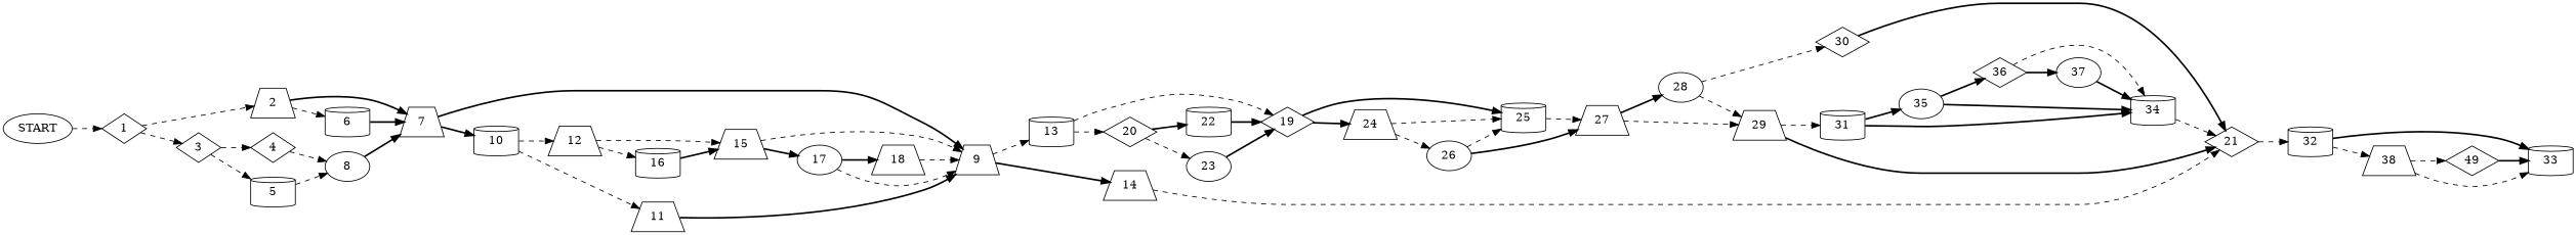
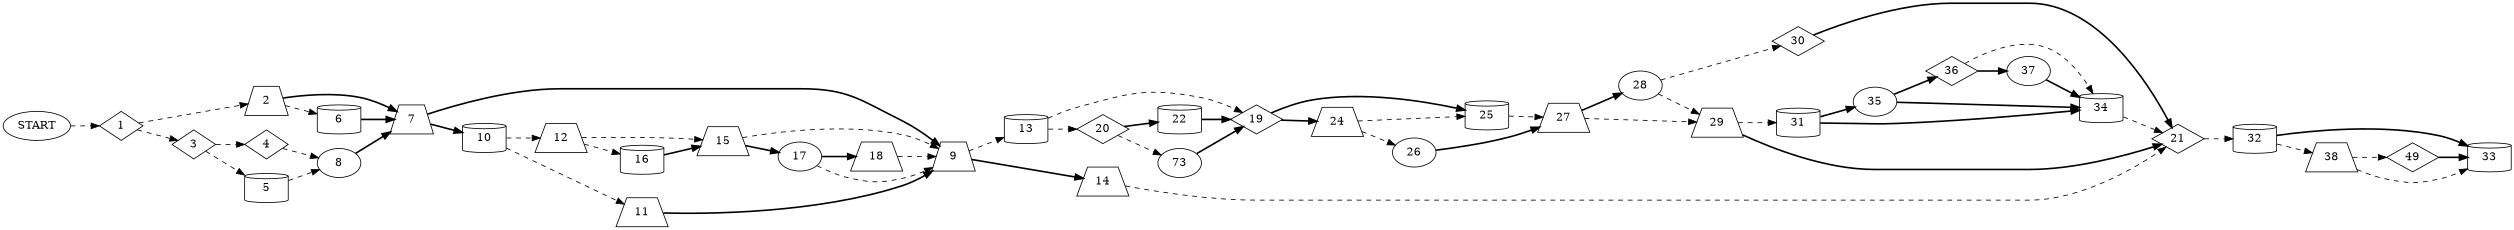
  digraph {
    rankdir=LR
    node [shape=trapezium]
    edge [style=dashed]
    n1 [label=START shape=ellipse]
    1 [shape=diamond]
    2
    3 [shape=diamond]
    6 [shape=cylinder]
    7
    4 [shape=diamond]
    5 [shape=cylinder]
    9
    10 [shape=cylinder]
    8 [shape=ellipse]
    13 [shape=cylinder]
    14
    11
    12
    19 [shape=diamond]
    20 [shape=diamond]
    21 [shape=diamond]
    15
    16 [shape=cylinder]
    17 [shape=ellipse]
    24
    25 [shape=cylinder]
    22 [shape=cylinder]
-   23 [shape=ellipse]
+   23 [shape=ellipse label=73]
    32 [shape=cylinder]
    18
    26 [shape=ellipse]
    27
    33 [shape=cylinder]
    38
    28 [shape=ellipse]
    29
    30 [shape=diamond]
    31 [shape=cylinder]
    34 [shape=cylinder]
    35 [shape=ellipse]
    36 [shape=diamond]
    n39 [label=49 shape=diamond]
    37 [shape=ellipse]
    n1 -> 1
    1 -> 2
    1 -> 3
    2 -> 6
    2 -> 7 [style=bold]
    3 -> 4
    3 -> 5
    6 -> 7 [style=bold]
    7 -> 9 [style=bold]
    7 -> 10 [style=bold]
    4 -> 8
    5 -> 8
    9 -> 13
    9 -> 14 [style=bold]
    10 -> 11
    10 -> 12
    8 -> 7 [style=bold]
    13 -> 19
    13 -> 20
    14 -> 21
    11 -> 9 [style=bold]
    12 -> 15
    12 -> 16
    19 -> 24 [style=bold]
    19 -> 25 [style=bold]
    20 -> 22 [style=bold]
    20 -> 23
    21 -> 32
    15 -> 9
    15 -> 17 [style=bold]
    16 -> 15 [style=bold]
    17 -> 9
    17 -> 18 [style=bold]
    24 -> 25
    24 -> 26
    25 -> 27
    22 -> 19 [style=bold]
    23 -> 19 [style=bold]
    32 -> 33 [style=bold]
    32 -> 38
    18 -> 9
-   26 -> 25
    26 -> 27 [style=bold]
    27 -> 28 [style=bold]
    27 -> 29
    38 -> 33
    38 -> n39
    28 -> 29
    28 -> 30
    29 -> 21 [style=bold]
    29 -> 31
    30 -> 21 [style=bold]
    31 -> 34 [style=bold]
    31 -> 35 [style=bold]
    34 -> 21
    35 -> 34 [style=bold]
    35 -> 36 [style=bold]
    36 -> 34
    36 -> 37 [style=bold]
    n39 -> 33 [style=bold]
    37 -> 34 [style=bold]
  }
